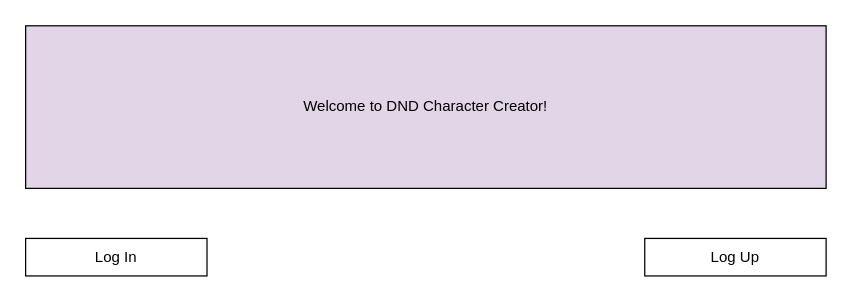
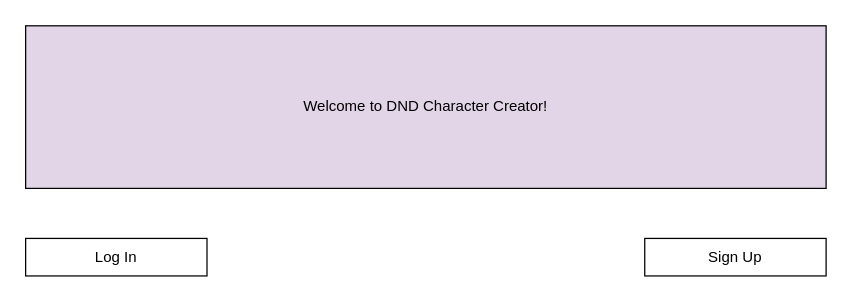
  <mxCell id="0" />
  <mxCell id="1" parent="0" />
  <mxCell id="2" value="Welcome to DND Character Creator!" style="rounded=0;whiteSpace=wrap;html=1;fillColor=#e1d5e7;" vertex="1" parent="1"><mxGeometry x="20" y="20" width="640" height="130" as="geometry" /></mxCell>
  <mxCell id="3" value="Log In" style="rounded=0;whiteSpace=wrap;html=1;" vertex="1" parent="1"><mxGeometry x="20" y="190" width="145" height="30" as="geometry" /></mxCell>
- <mxCell id="4" value="Log Up" style="rounded=0;whiteSpace=wrap;html=1;" vertex="1" parent="1"><mxGeometry x="515" y="190" width="145" height="30" as="geometry" /></mxCell>
+ <mxCell id="4" value="Sign Up" style="rounded=0;whiteSpace=wrap;html=1;" vertex="1" parent="1"><mxGeometry x="515" y="190" width="145" height="30" as="geometry" /></mxCell>
